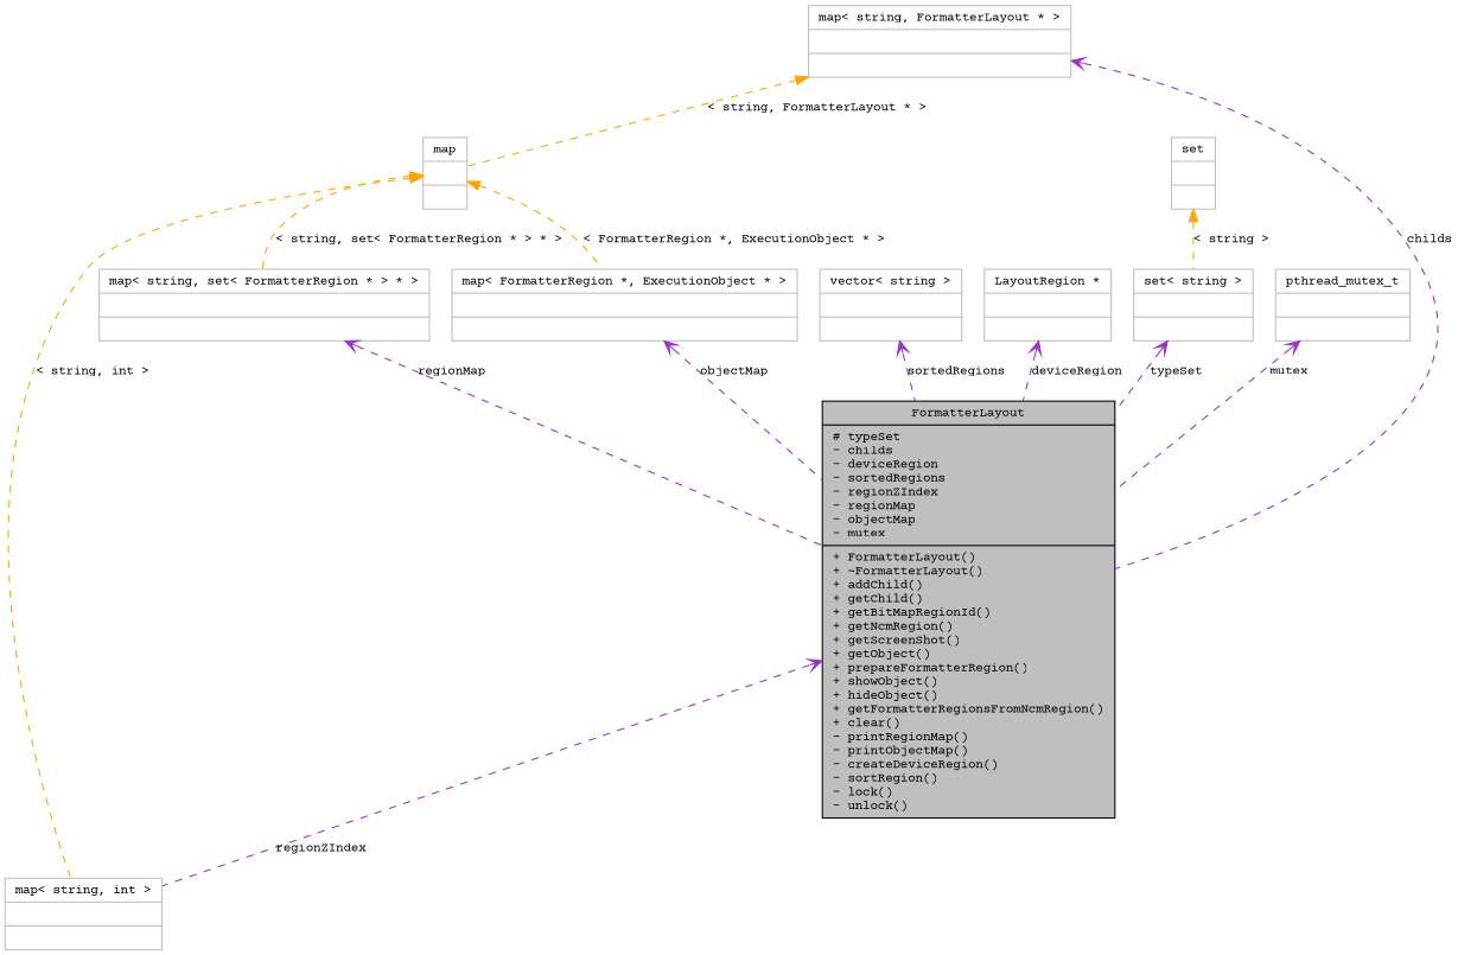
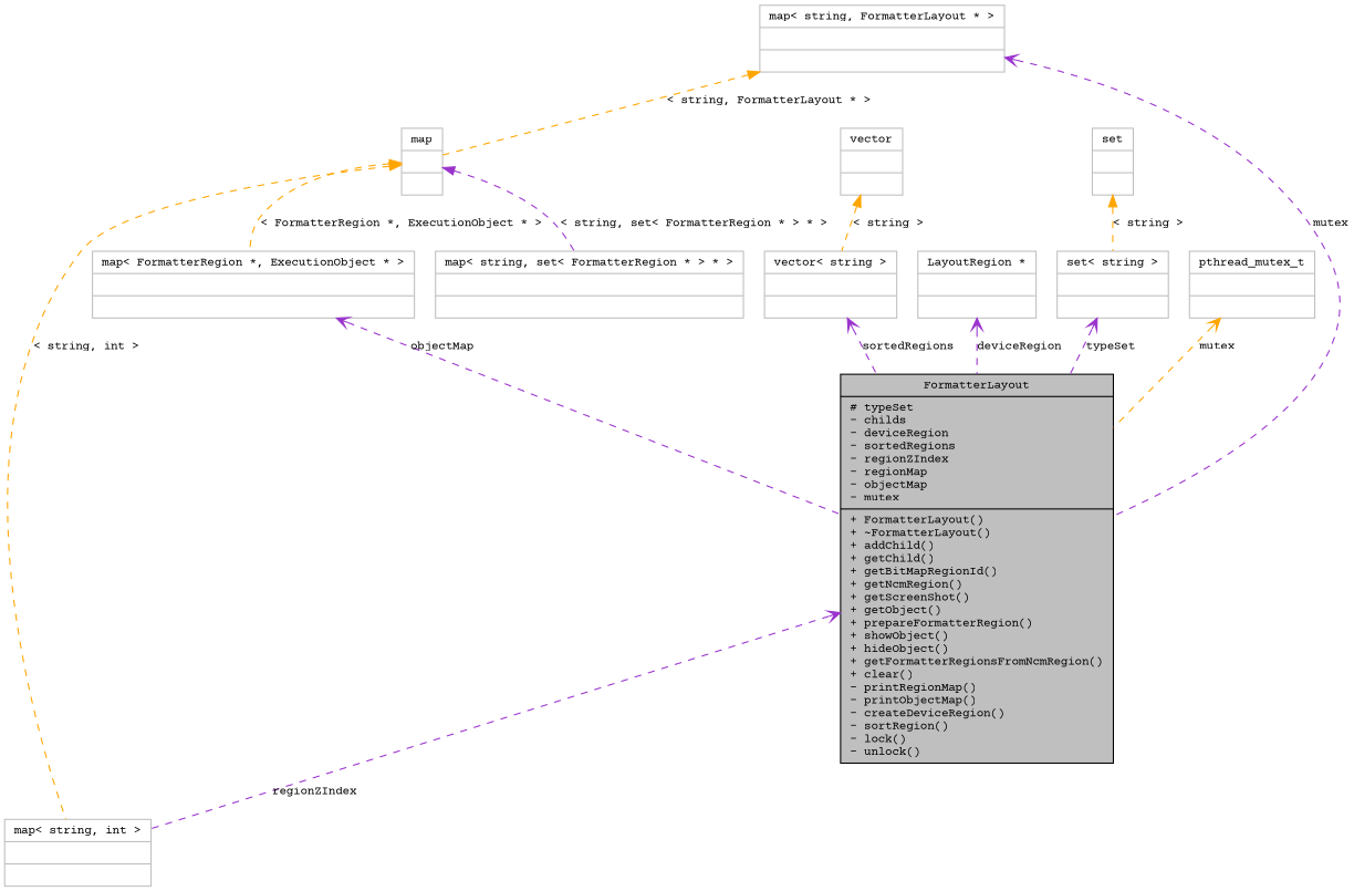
  digraph {
    fontname="Courier Prime"
    node [color=grey75 fillcolor=white fontname="Courier Prime" fontsize=10 shape=record style=filled]
    edge [arrowtail=open color=darkorchid3 dir=back fontname="Courier Prime" fontsize=10 labelfontname="FreeSans.ttf" labelfontsize=10 style=dashed]
    n1 [color=black fillcolor=grey75 fontcolor=black height=0.2 label="{FormatterLayout\n|# typeSet\l- childs\l- deviceRegion\l- sortedRegions\l- regionZIndex\l- regionMap\l- objectMap\l- mutex\l|+ FormatterLayout()\l+ ~FormatterLayout()\l+ addChild()\l+ getChild()\l+ getBitMapRegionId()\l+ getNcmRegion()\l+ getScreenShot()\l+ getObject()\l+ prepareFormatterRegion()\l+ showObject()\l+ hideObject()\l+ getFormatterRegionsFromNcmRegion()\l+ clear()\l- printRegionMap()\l- printObjectMap()\l- createDeviceRegion()\l- sortRegion()\l- lock()\l- unlock()\l}" width=0.4]
    n2 [height=0.2 label="{map\< string, int \>\n||}" width=0.4]
    n3 [height=0.2 label="{map\< FormatterRegion *, ExecutionObject * \>\n||}" width=0.4]
    n4 [height=0.2 label="{map\n||}" width=0.4]
    n5 [height=0.2 label="{map\< string, set\< FormatterRegion * \> * \>\n||}" width=0.4]
    n6 [height=0.2 label="{map\< string, FormatterLayout * \>\n||}" width=0.4]
    n7 [height=0.2 label="{vector\< string \>\n||}" width=0.4]
+   n8 [height=0.2 label="{vector\n||}" width=0.4]
    n9 [height=0.2 label="{LayoutRegion *\n||}" width=0.4]
    n10 [height=0.2 label="{set\< string \>\n||}" width=0.4]
    n11 [height=0.2 label="{set\n||}" width=0.4]
    n12 [height=0.2 label="{pthread_mutex_t\n||}" width=0.4]
    n1 -> n2 [label=regionZIndex]
    n3 -> n1 [label=objectMap]
    n4 -> n2 [color=orange label="\< string, int \>" arrowtail=""]
    n4 -> n3 [color=orange label="\< FormatterRegion *, ExecutionObject * \>" arrowtail=""]
-   n4 -> n5 [color=orange label="\< string, set\< FormatterRegion * \> * \>" arrowtail=""]
-   n5 -> n1 [label=regionMap]
-   n6 -> n1 [label=childs]
+   n4 -> n5 [label="\< string, set\< FormatterRegion * \> * \>" arrowtail=""]
+   n6 -> n1 [label=mutex]
    n6 -> n4 [color=orange label="\< string, FormatterLayout * \>" arrowtail=""]
    n7 -> n1 [label=sortedRegions]
+   n8 -> n7 [color=orange label="\< string \>" arrowtail=""]
    n9 -> n1 [label=deviceRegion]
    n10 -> n1 [label=typeSet]
    n11 -> n10 [color=orange label="\< string \>" arrowtail=""]
-   n12 -> n1 [label=mutex]
+   n12 -> n1 [color=orange label=mutex]
  }
